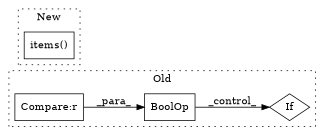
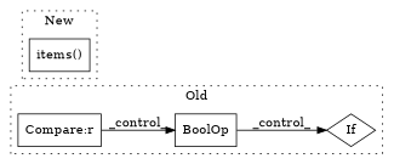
  digraph {
    rankdir=LR
    node [shape=box]
    n1 [a=72 l=78 label=BoolOp s=21679]
    n2 [a=40 l=23 label="Compare:r" s=21734]
    n3 [a=96 l=3 label=If s=21676 shape=diamond]
    n4 [a=75 l=22 label="items()" s=25104]
    subgraph cluster_1 {
      label=Old
      style=dotted
      n1
      n2
      n3
    }
    subgraph cluster_2 {
      label=New
      style=dotted
      n4
    }
    n1 -> n3 [label=_control_]
-   n2 -> n1 [label=_para_]
+   n2 -> n1 [label=_control_]
  }
